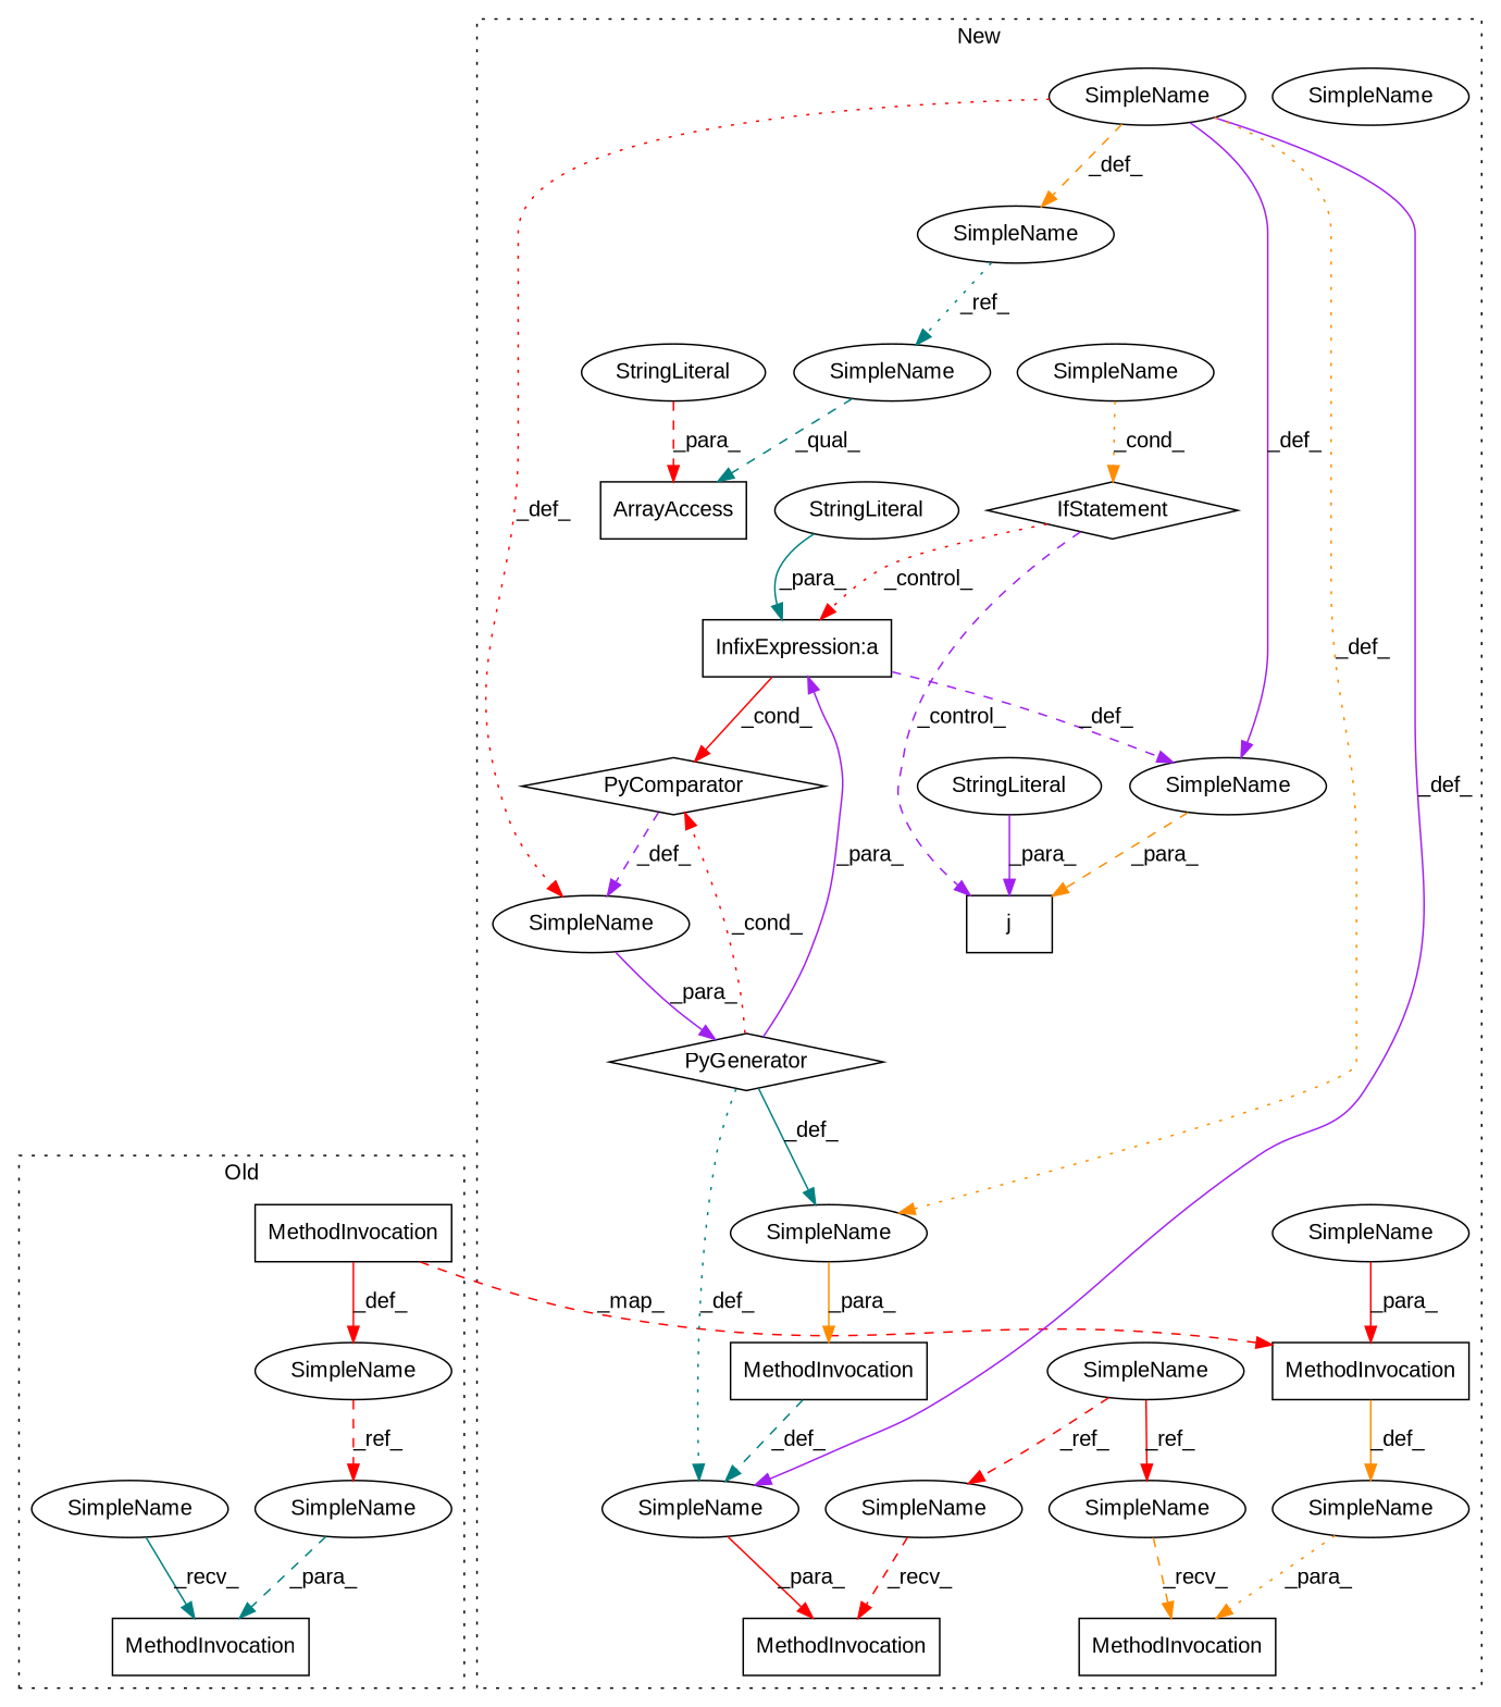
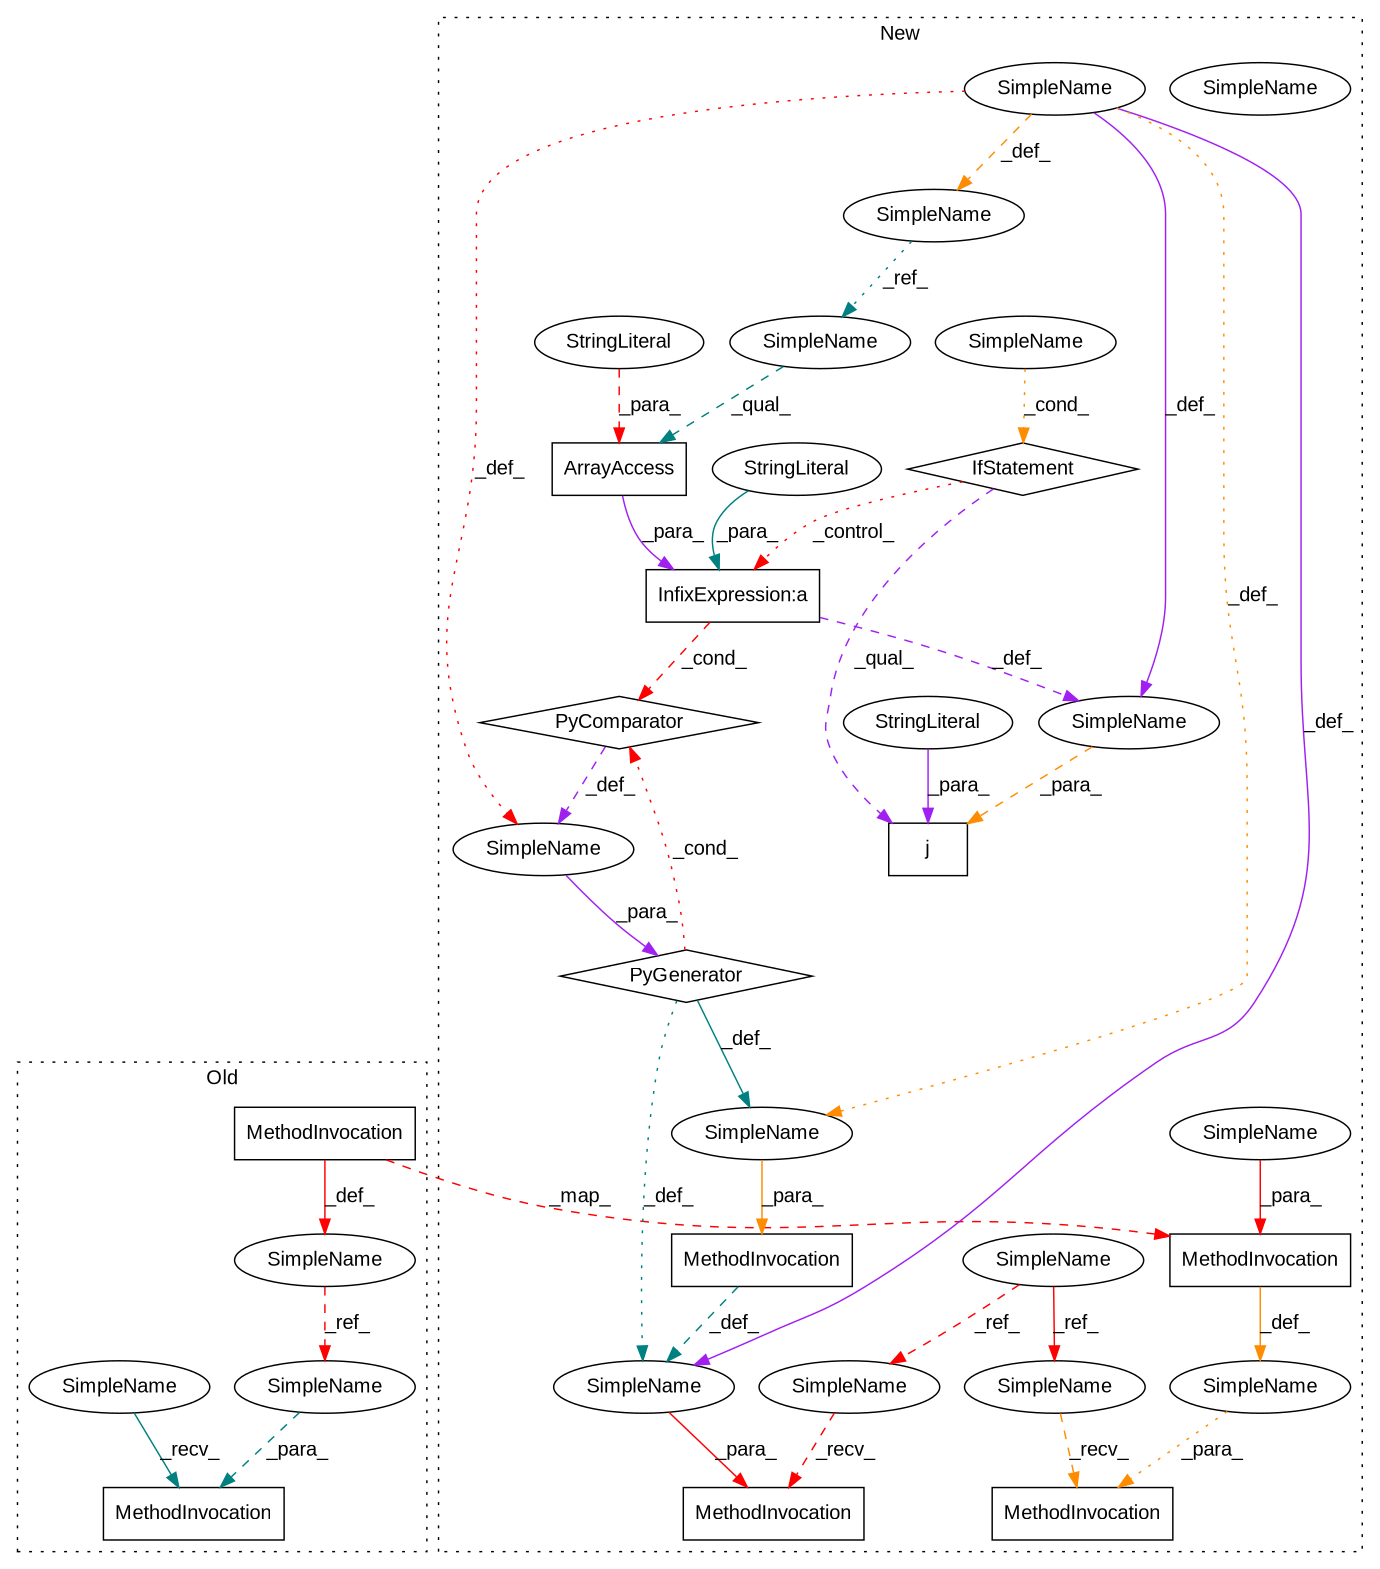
  digraph {
    fontname="Liberation Sans"
    node [a=42 fontname="Liberation Sans" l=5 shape=ellipse]
    edge [color=red fontname="Liberation Sans" style=dashed]
    n1 [a=32 l="7,1" label=MethodInvocation s="506,520" shape=box]
    n2 [a=32 l="19,-8" label=MethodInvocation s="343,502" shape=box]
    n3 [label=SimpleName s=500]
    n4 [l=7 label=SimpleName s=513]
    n5 [l=7 label=SimpleName s=335]
    n6 [a=2 l="2,1" label=ArrayAccess s="554,561" shape=box]
    n7 [a=25 l=21 label=IfStatement s=642 shape=diamond]
    n8 [a=32 l="7,1" label=MethodInvocation s="515,666" shape=box]
    n9 [a=32 l="7,1" label=MethodInvocation s="349,502" shape=box]
    n10 [a=32 l="19,-8" label=MethodInvocation s="522,674" shape=box]
    n11 [a=32 l="19,-8" label=MethodInvocation s="356,510" shape=box]
    n12 [l=1 label=SimpleName s=554]
    n13 [label=SimpleName l=""]
    n14 [label=SimpleName l=""]
    n15 [label=SimpleName l=""]
    n16 [label=SimpleName s=509]
    n17 [label=SimpleName s=658]
    n18 [label=SimpleName l=""]
    n19 [label=SimpleName s=231]
    n20 [label=SimpleName s=658]
    n21 [l=1 label=SimpleName s=645]
    n22 [label=SimpleName s=649]
    n23 [label=SimpleName s=343]
    n24 [label=SimpleName l=""]
    n25 [label=SimpleName l=""]
    n26 [a=45 l=9 label=StringLiteral s=542]
    n27 [a=45 label=StringLiteral s=556]
    n28 [a=45 l=7 label=StringLiteral s=576]
    n29 [a=106 l=42 label=j s=541 shape=box]
    n30 [a=107 l=133 label=PyGenerator s=541 shape=diamond]
    n31 [a=113 l=21 label=PyComparator s=642 shape=diamond]
    n32 [a=27 l=3 label="InfixExpression:a" s=551 shape=box]
    subgraph cluster_1 {
      label=Old
      style=dotted
      n1
      n2
      n3
      n4
      n5
    }
    subgraph cluster_2 {
      label=New
      style=dotted
      n6
      n7
      n8
      n9
      n10
      n11
      n12
      n13
      n14
      n15
      n16
      n17
      n18
      n19
      n20
      n21
      n22
      n23
      n24
      n25
      n26
      n27
      n28
      n29
      n30
      n31
      n32
    }
    n2 -> n5 [label=_def_ style=solid]
    n2 -> n11 [label=_map_]
    n3 -> n1 [color=teal label=_recv_ style=solid]
    n4 -> n1 [color=teal label=_para_]
    n5 -> n4 [label=_ref_]
-   n30 -> n32 [color=purple label=_para_ style=solid]
-   n7 -> n29 [color=purple label=_control_]
+   n6 -> n32 [color=purple label=_para_ style=solid]
+   n7 -> n29 [color=purple label=_qual_]
    n7 -> n32 [label=_control_ style=dotted]
    n10 -> n13 [color=teal label=_def_]
    n11 -> n24 [color=darkorange label=_def_ style=solid]
    n12 -> n6 [color=teal label=_qual_]
    n13 -> n8 [label=_para_ style=solid]
    n14 -> n10 [color=darkorange label=_para_ style=solid]
    n15 -> n29 [color=darkorange label=_para_]
    n16 -> n8 [label=_recv_]
    n17 -> n7 [color=darkorange label=_cond_ style=dotted]
    n18 -> n11 [label=_para_ style=solid]
    n19 -> n16 [label=_ref_]
    n19 -> n23 [label=_ref_ style=solid]
    n21 -> n12 [color=teal label=_ref_ style=dotted]
    n22 -> n13 [color=purple label=_def_ style=solid]
    n22 -> n14 [color=darkorange label=_def_ style=dotted]
    n22 -> n15 [color=purple label=_def_ style=solid]
    n22 -> n21 [color=darkorange label=_def_]
    n22 -> n25 [label=_def_ style=dotted]
    n23 -> n9 [color=darkorange label=_recv_]
    n24 -> n9 [color=darkorange label=_para_ style=dotted]
    n25 -> n30 [color=purple label=_para_ style=solid]
    n26 -> n32 [color=teal label=_para_ style=solid]
    n27 -> n6 [label=_para_]
    n28 -> n29 [color=purple label=_para_ style=solid]
    n30 -> n13 [color=teal label=_def_ style=dotted]
    n30 -> n14 [color=teal label=_def_ style=solid]
    n30 -> n31 [label=_cond_ style=dotted]
    n31 -> n25 [color=purple label=_def_]
    n32 -> n15 [color=purple label=_def_]
-   n32 -> n31 [label=_cond_ style=solid]
+   n32 -> n31 [label=_cond_]
  }
